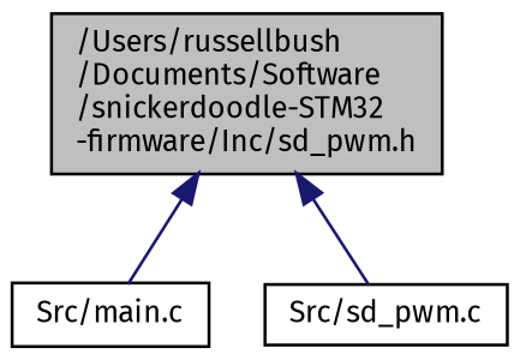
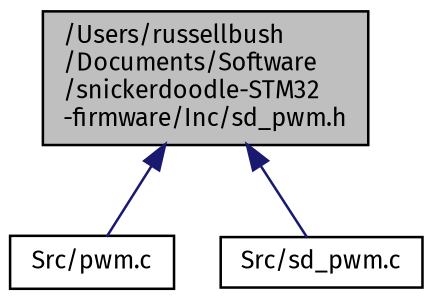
  digraph {
    fontname="Fira Sans"
    node [color=black fillcolor=white fontname="Fira Sans" fontsize=10 shape=record style=filled]
    edge [color=midnightblue dir=back fontname="Fira Sans" fontsize=10 labelfontname=Helvetica labelfontsize=10 style=solid]
    n1 [fillcolor=grey75 fontcolor=black height=0.2 label="/Users/russellbush\l/Documents/Software\l/snickerdoodle-STM32\l-firmware/Inc/sd_pwm.h" width=0.4]
-   n2 [height=0.2 label="Src/main.c" width=0.4]
+   n2 [height=0.2 label="Src/pwm.c" width=0.4]
    n3 [height=0.2 label="Src/sd_pwm.c" width=0.4]
    n1 -> n2
    n1 -> n3
  }
